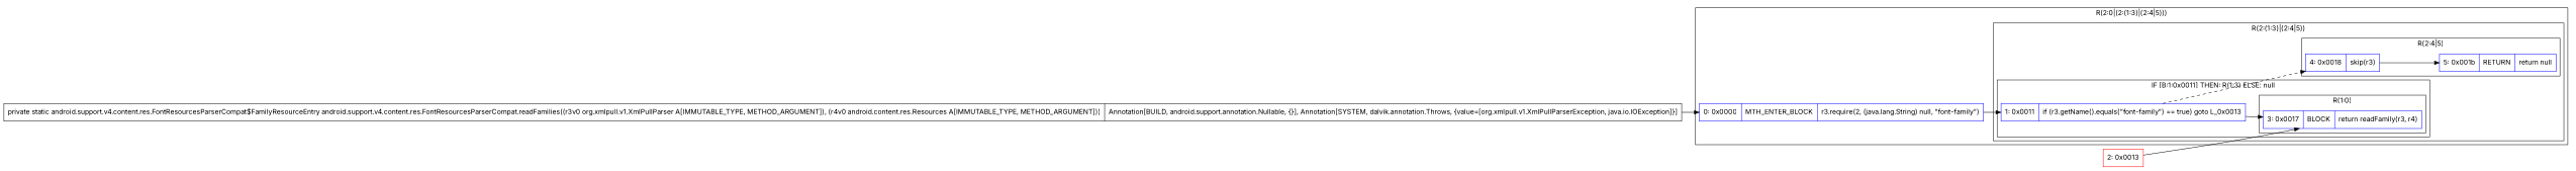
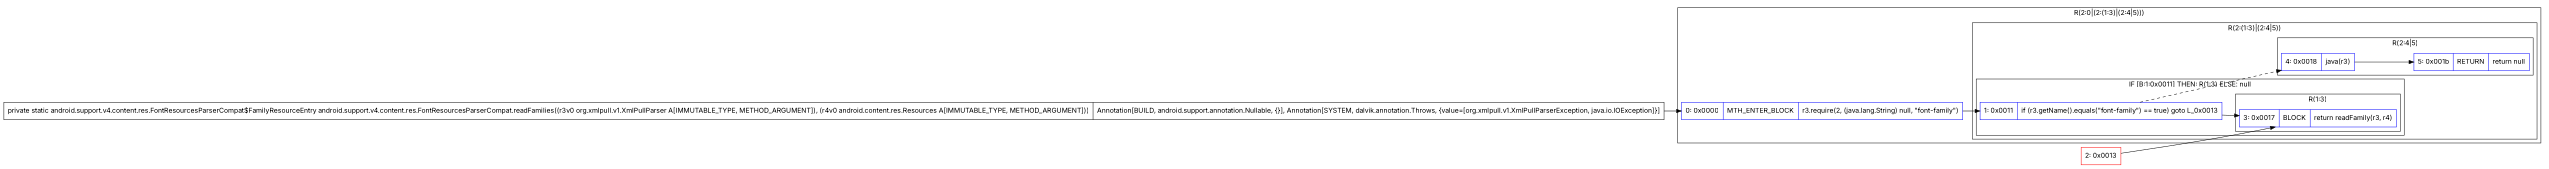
  digraph {
    fontname=Inter
    rankdir=LR
    node [color=blue fontname=Inter shape=record]
    edge [fontname=Inter]
    n1 [label="{3\:\ 0x0017|BLOCK\l|return readFamily(r3, r4)\l}"]
    n2 [label="{1\:\ 0x0011|if (r3.getName().equals(\"font\-family\") == true) goto L_0x0013\l}"]
-   n3 [label="{4\:\ 0x0018|skip(r3)\l}"]
+   n3 [label="{4\:\ 0x0018|java(r3)\l}"]
    n4 [label="{5\:\ 0x001b|RETURN\l|return null\l}"]
    n5 [label="{0\:\ 0x0000|MTH_ENTER_BLOCK\l|r3.require(2, (java.lang.String) null, \"font\-family\")\l}"]
    n6 [color=red label="{2\:\ 0x0013}"]
    n7 [label="{private static android.support.v4.content.res.FontResourcesParserCompat$FamilyResourceEntry android.support.v4.content.res.FontResourcesParserCompat.readFamilies((r3v0 org.xmlpull.v1.XmlPullParser A[IMMUTABLE_TYPE, METHOD_ARGUMENT]), (r4v0 android.content.res.Resources A[IMMUTABLE_TYPE, METHOD_ARGUMENT]))  | Annotation[BUILD, android.support.annotation.Nullable, \{\}], Annotation[SYSTEM, dalvik.annotation.Throws, \{value=[org.xmlpull.v1.XmlPullParserException, java.io.IOException]\}]\l}" color=""]
    subgraph cluster_1 {
      label="R(2:0|(2:(1:3)|(2:4|5)))"
      n5
      subgraph cluster_2 {
        label="R(2:(1:3)|(2:4|5))"
        subgraph cluster_3 {
          label="IF [B:1:0x0011] THEN: R(1:3) ELSE: null"
          n2
          subgraph cluster_4 {
-           label="R(1:0)"
+           label="R(1:3)"
            n1
          }
        }
        subgraph cluster_5 {
          label="R(2:4|5)"
          n3
          n4
        }
      }
    }
    n2 -> n1
    n2 -> n3 [style=dashed]
    n3 -> n4
    n5 -> n2
    n6 -> n1
    n7 -> n5
  }
